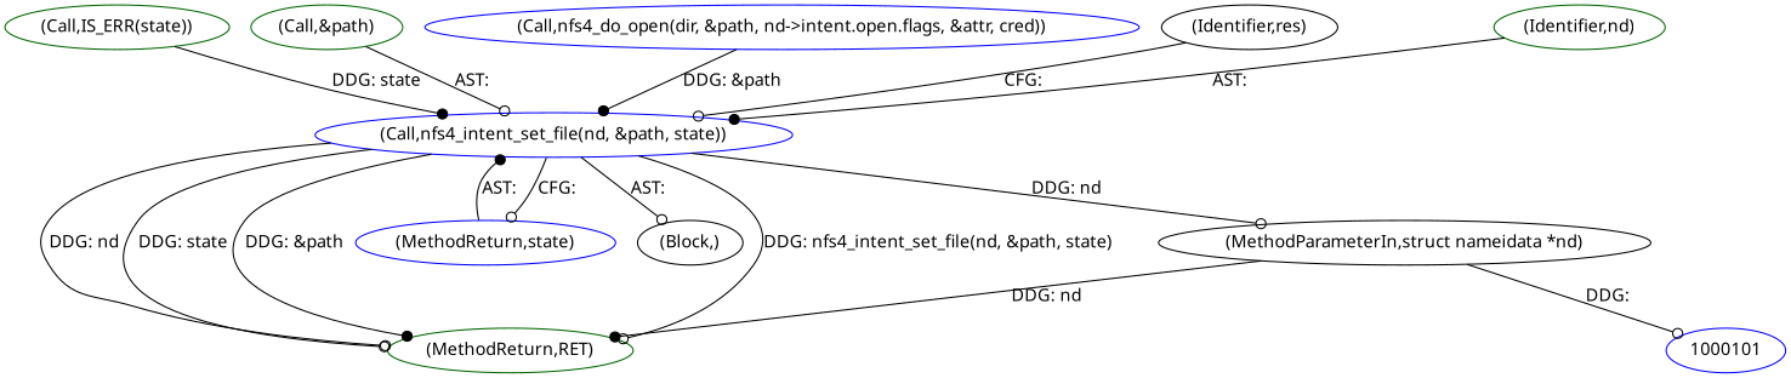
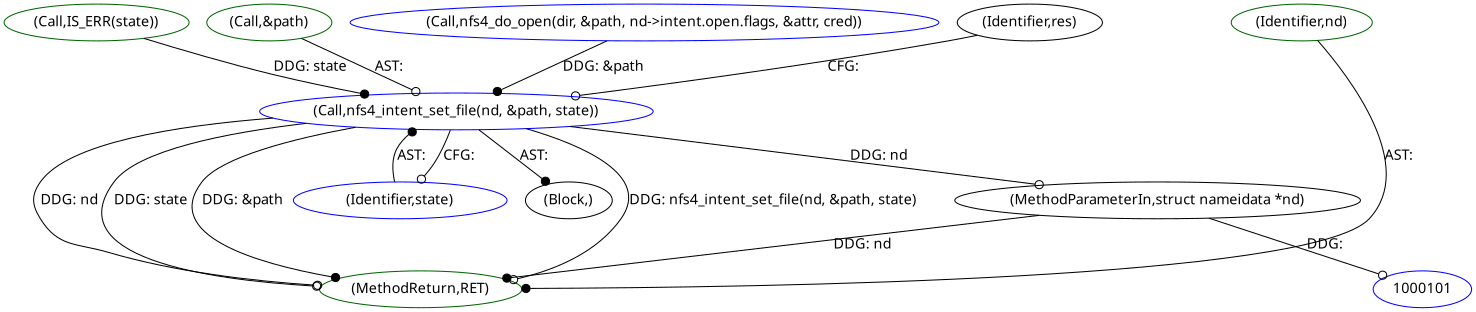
  digraph {
    fontname="Noto Sans"
    node [color=darkgreen fontname="Noto Sans"]
    edge [arrowhead=odot fontname="Noto Sans"]
    n1 [color=black label="(MethodParameterIn,struct nameidata *nd)"]
    n2 [label="(MethodReturn,RET)"]
    1000101 [color=blue]
    n4 [color=blue label="(Call,nfs4_intent_set_file(nd, &path, state))"]
-   n5 [color=blue label="(MethodReturn,state)"]
+   n5 [color=blue label="(Identifier,state)"]
    n6 [color=black label="(Block,)"]
    n7 [color=black label="(Identifier,res)"]
    n8 [color=blue label="(Call,nfs4_do_open(dir, &path, nd->intent.open.flags, &attr, cred))"]
    n9 [label="(Identifier,nd)"]
    n10 [label="(Call,IS_ERR(state))"]
    n11 [label="(Call,&path)"]
    n1 -> n2 [arrowhead=dot label="DDG: nd"]
    n1 -> 1000101 [label="DDG: "]
    n4 -> n1 [label="DDG: nd"]
    n4 -> n2 [arrowhead=dot label="DDG: &path"]
    n4 -> n2 [label="DDG: state"]
    n4 -> n2 [label="DDG: nd"]
    n4 -> n2 [label="DDG: nfs4_intent_set_file(nd, &path, state)"]
    n4 -> n5 [label="CFG: "]
-   n4 -> n6 [label="AST: "]
+   n4 -> n6 [arrowhead=dot label="AST: "]
    n5 -> n4 [arrowhead=dot label="AST: "]
    n7 -> n4 [label="CFG: "]
    n8 -> n4 [arrowhead=dot label="DDG: &path"]
-   n9 -> n4 [arrowhead=dot label="AST: "]
+   n9 -> n2 [arrowhead=dot label="AST: "]
    n10 -> n4 [arrowhead=dot label="DDG: state"]
    n11 -> n4 [label="AST: "]
  }
